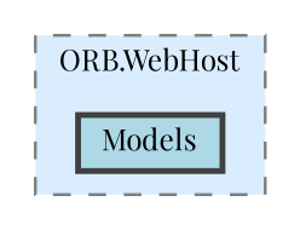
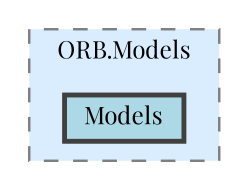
  digraph {
    compound=true
    fontname="Playfair Display"
    n1 [color=grey25 fillcolor=lightblue fontname="Playfair Display" fontsize=10 height=0.2 label=Models shape=box style="filled,bold" width=0.4]
    subgraph cluster_1 {
      bgcolor="#daedff"
      fontsize=10
-     label="ORB.WebHost"
+     label="ORB.Models"
      pencolor=grey50
      style="filled,dashed"
      n1
    }
  }
